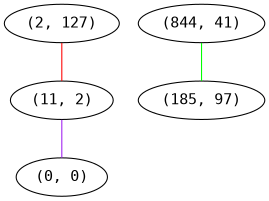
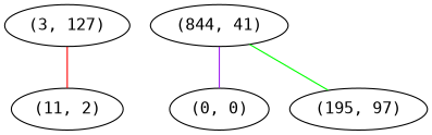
  graph {
    fontname="DejaVu Sans Mono"
    node [fontname="DejaVu Sans Mono"]
    edge [fontname="DejaVu Sans Mono"]
-   "(2, 127)"
+   "(2, 127)" [label="(3, 127)"]
    "(11, 2)"
    "(0, 0)"
    n4 [label="(844, 41)"]
-   "(185, 97)"
+   "(185, 97)" [label="(195, 97)"]
    "(2, 127)" -- "(11, 2)" [color=red weight=1]
-   "(11, 2)" -- "(0, 0)" [color=purple weight=4]
+   n4 -- "(0, 0)" [color=purple weight=4]
    n4 -- "(185, 97)" [color=green weight=2]
  }
